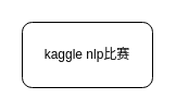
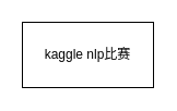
  <mxCell id="0" />
  <mxCell id="1" parent="0" />
- <mxCell id="2" value="kaggle nlp比赛" style="rounded=1;whiteSpace=wrap;html=1;" vertex="1" parent="1"><mxGeometry x="20" y="20" width="120" height="60" as="geometry" /></mxCell>
+ <mxCell id="2" value="kaggle nlp比赛" style="whiteSpace=wrap;html=1;rounded=0;" vertex="1" parent="1"><mxGeometry x="20" y="20" width="120" height="60" as="geometry" /></mxCell>
